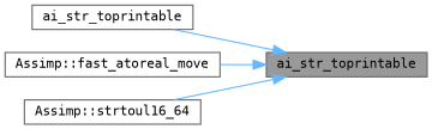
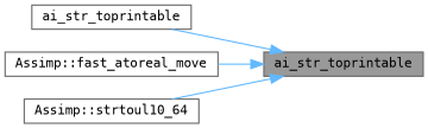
  digraph {
    rankdir=RL
    node [color=grey40 fillcolor=white fontname=Terminal fontsize=10 shape=box style=filled]
    edge [color=steelblue1 dir=back fontname=Terminal fontsize=10 labelfontname=Helvetica labelfontsize=10 style=solid]
    n1 [color=gray40 fillcolor=grey60 fontcolor=black height=0.2 label=ai_str_toprintable width=0.4]
    n2 [height=0.2 label=ai_str_toprintable width=0.4]
    n3 [height=0.2 label="Assimp::fast_atoreal_move" width=0.4]
-   n4 [height=0.2 label="Assimp::strtoul16_64" width=0.4]
+   n4 [height=0.2 label="Assimp::strtoul10_64" width=0.4]
    n1 -> n2
    n1 -> n3
    n1 -> n4
  }
